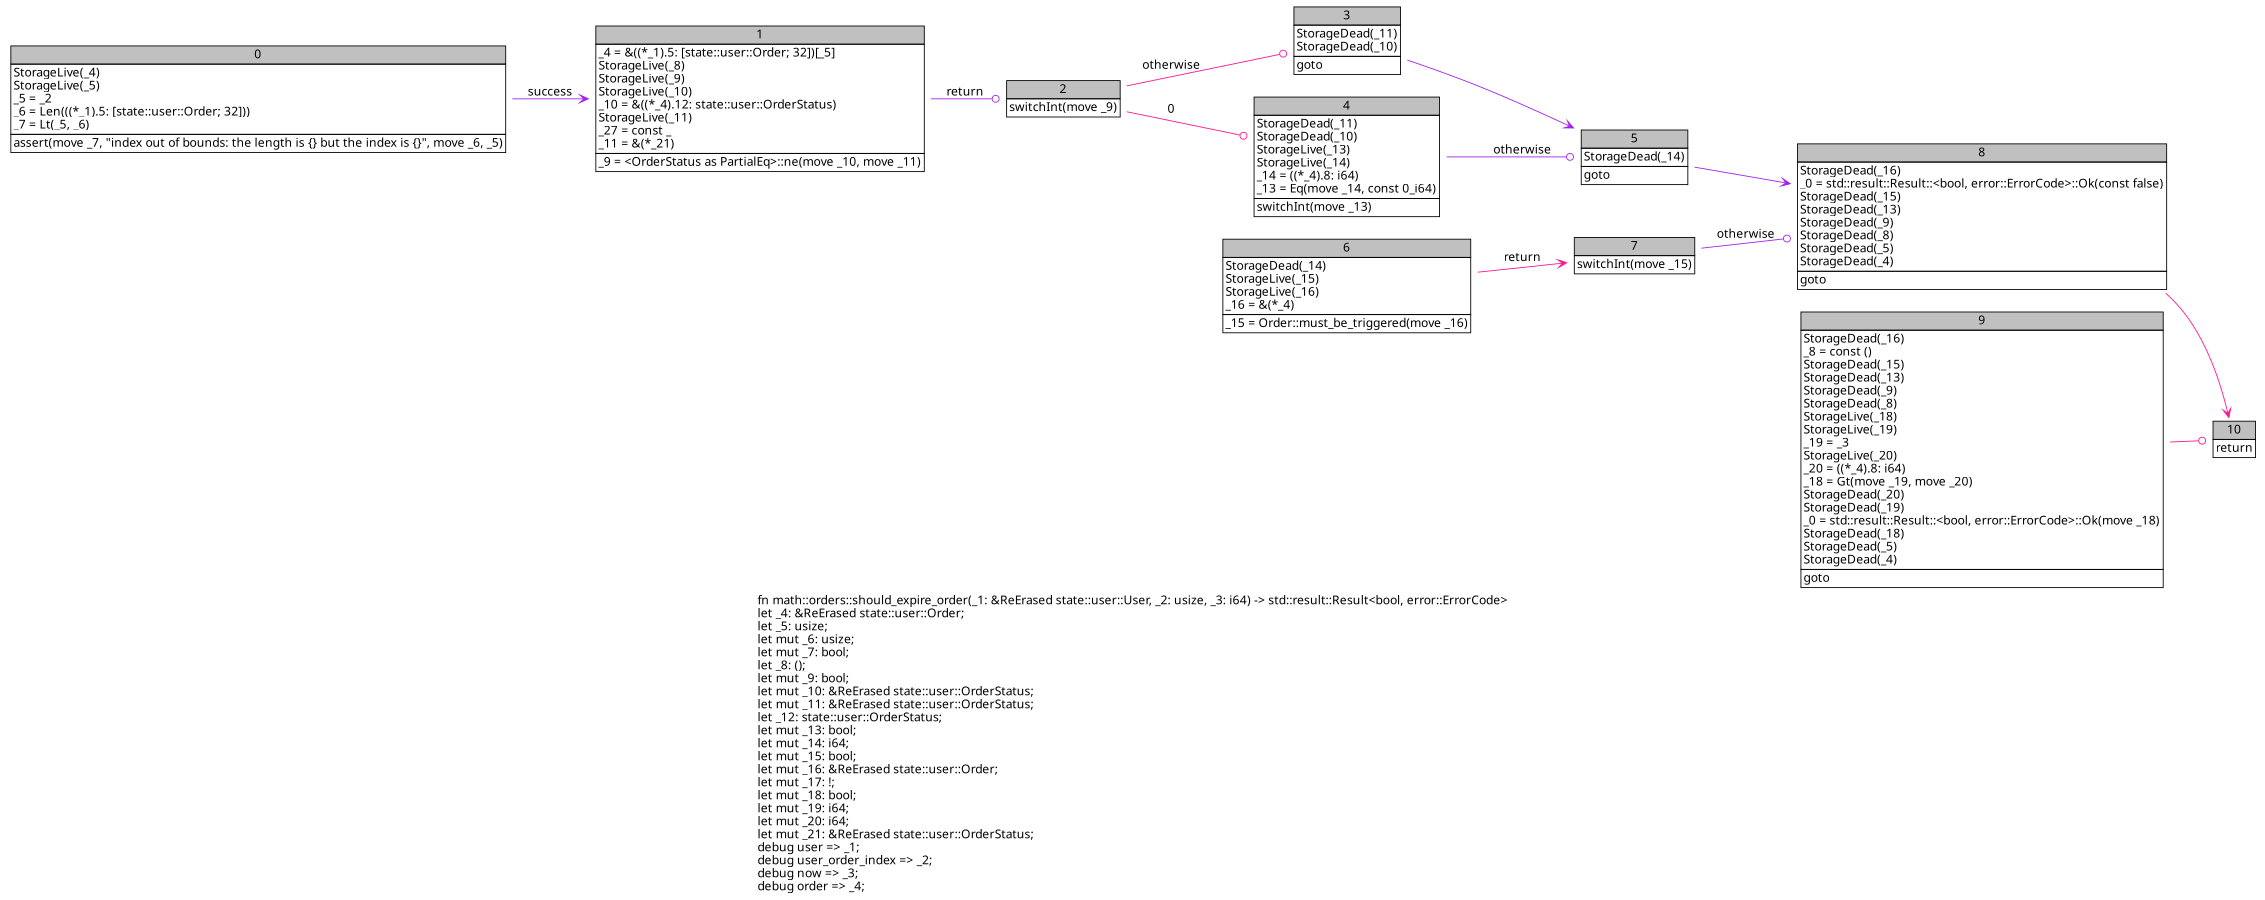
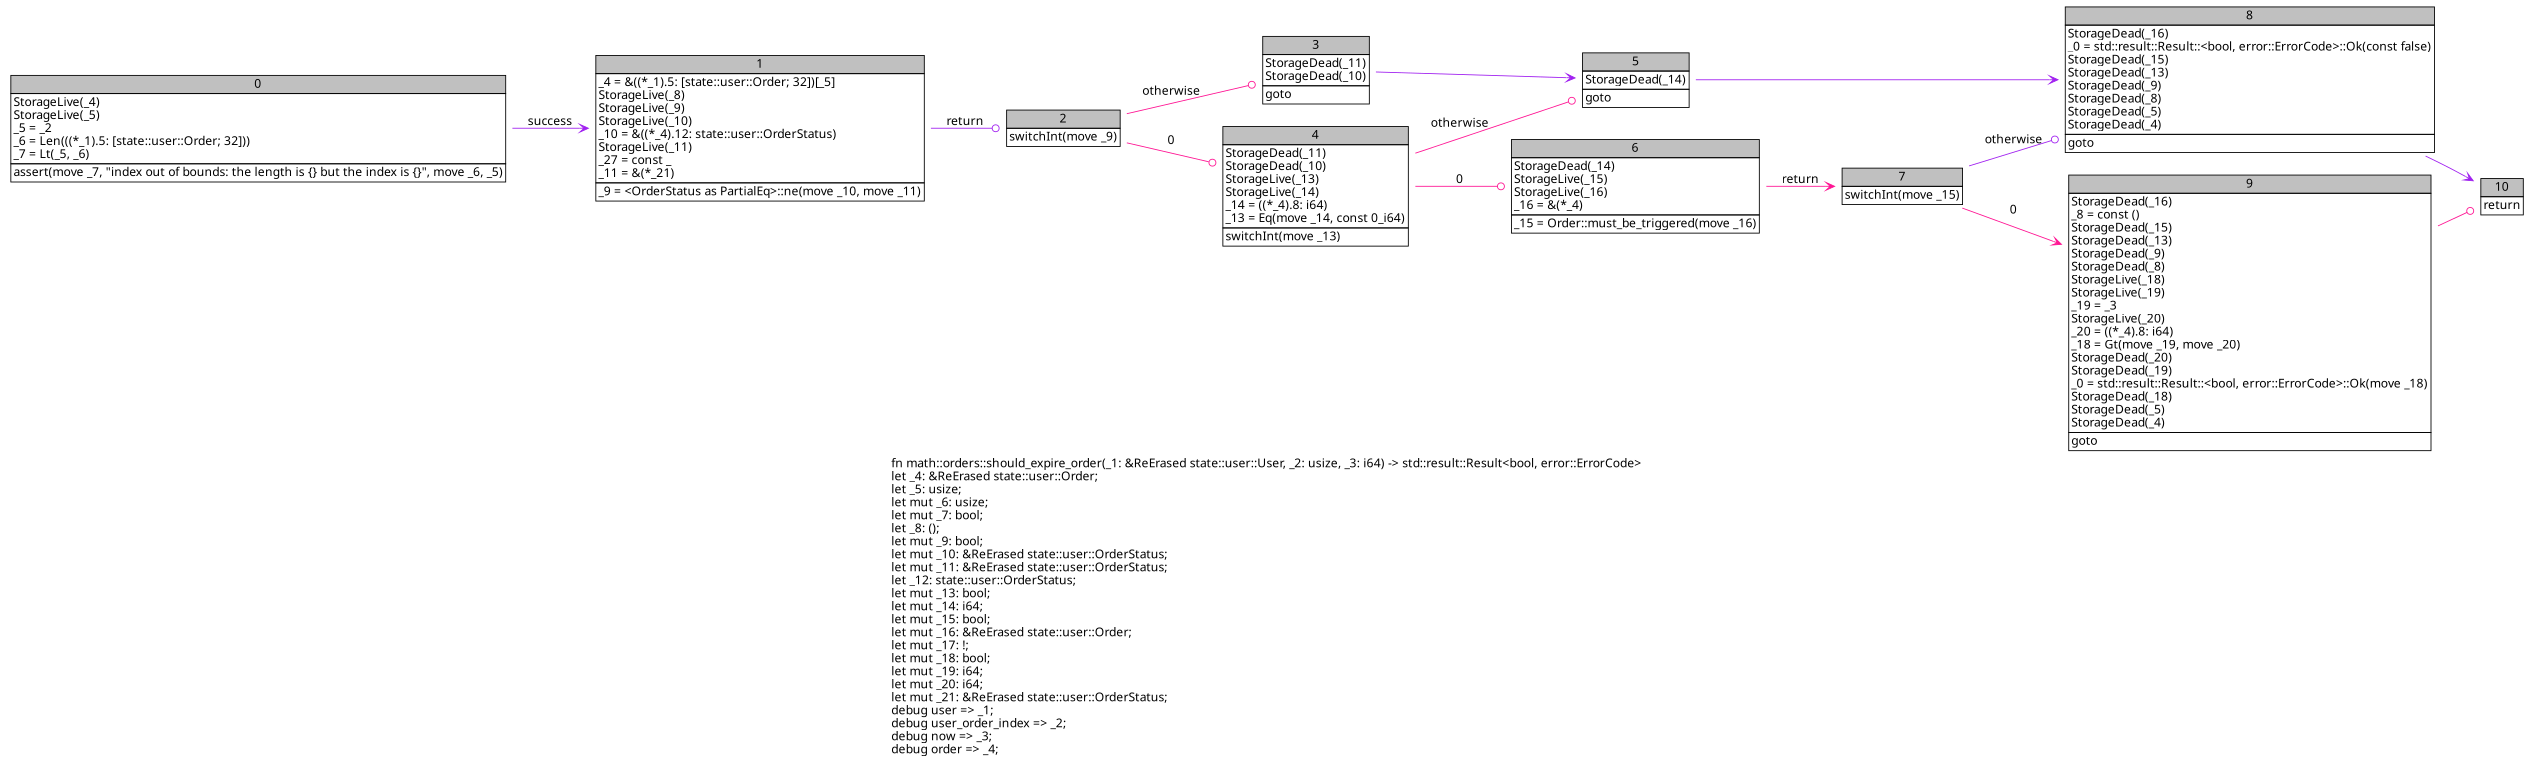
  digraph {
    fontname="Noto Sans"
    label=<fn math::orders::should_expire_order(_1: &amp;ReErased state::user::User, _2: usize, _3: i64) -&gt; std::result::Result&lt;bool, error::ErrorCode&gt;<br align="left"/>let _4: &amp;ReErased state::user::Order;<br align="left"/>let _5: usize;<br align="left"/>let mut _6: usize;<br align="left"/>let mut _7: bool;<br align="left"/>let _8: ();<br align="left"/>let mut _9: bool;<br align="left"/>let mut _10: &amp;ReErased state::user::OrderStatus;<br align="left"/>let mut _11: &amp;ReErased state::user::OrderStatus;<br align="left"/>let _12: state::user::OrderStatus;<br align="left"/>let mut _13: bool;<br align="left"/>let mut _14: i64;<br align="left"/>let mut _15: bool;<br align="left"/>let mut _16: &amp;ReErased state::user::Order;<br align="left"/>let mut _17: !;<br align="left"/>let mut _18: bool;<br align="left"/>let mut _19: i64;<br align="left"/>let mut _20: i64;<br align="left"/>let mut _21: &amp;ReErased state::user::OrderStatus;<br align="left"/>debug user =&gt; _1;<br align="left"/>debug user_order_index =&gt; _2;<br align="left"/>debug now =&gt; _3;<br align="left"/>debug order =&gt; _4;<br align="left"/>>
    rankdir=LR
    node [fontname="Noto Sans" shape=none]
    edge [arrowhead=odot color=purple fontname="Noto Sans"]
    n1 [label=<<table border="0" cellborder="1" cellspacing="0"><tr><td bgcolor="gray" align="center" colspan="1">0</td></tr><tr><td align="left" balign="left">StorageLive(_4)<br/>StorageLive(_5)<br/>_5 = _2<br/>_6 = Len(((*_1).5: [state::user::Order; 32]))<br/>_7 = Lt(_5, _6)<br/></td></tr><tr><td align="left">assert(move _7, &quot;index out of bounds: the length is {} but the index is {}&quot;, move _6, _5)</td></tr></table>>]
    n2 [label=<<table border="0" cellborder="1" cellspacing="0"><tr><td bgcolor="gray" align="center" colspan="1">1</td></tr><tr><td align="left" balign="left">_4 = &amp;((*_1).5: [state::user::Order; 32])[_5]<br/>StorageLive(_8)<br/>StorageLive(_9)<br/>StorageLive(_10)<br/>_10 = &amp;((*_4).12: state::user::OrderStatus)<br/>StorageLive(_11)<br/>_27 = const _<br/>_11 = &amp;(*_21)<br/></td></tr><tr><td align="left">_9 = &lt;OrderStatus as PartialEq&gt;::ne(move _10, move _11)</td></tr></table>>]
    n3 [label=<<table border="0" cellborder="1" cellspacing="0"><tr><td bgcolor="gray" align="center" colspan="1">2</td></tr><tr><td align="left">switchInt(move _9)</td></tr></table>>]
    n4 [label=<<table border="0" cellborder="1" cellspacing="0"><tr><td bgcolor="gray" align="center" colspan="1">3</td></tr><tr><td align="left" balign="left">StorageDead(_11)<br/>StorageDead(_10)<br/></td></tr><tr><td align="left">goto</td></tr></table>>]
    n5 [label=<<table border="0" cellborder="1" cellspacing="0"><tr><td bgcolor="gray" align="center" colspan="1">4</td></tr><tr><td align="left" balign="left">StorageDead(_11)<br/>StorageDead(_10)<br/>StorageLive(_13)<br/>StorageLive(_14)<br/>_14 = ((*_4).8: i64)<br/>_13 = Eq(move _14, const 0_i64)<br/></td></tr><tr><td align="left">switchInt(move _13)</td></tr></table>>]
    n6 [label=<<table border="0" cellborder="1" cellspacing="0"><tr><td bgcolor="gray" align="center" colspan="1">5</td></tr><tr><td align="left" balign="left">StorageDead(_14)<br/></td></tr><tr><td align="left">goto</td></tr></table>>]
    n7 [label=<<table border="0" cellborder="1" cellspacing="0"><tr><td bgcolor="gray" align="center" colspan="1">6</td></tr><tr><td align="left" balign="left">StorageDead(_14)<br/>StorageLive(_15)<br/>StorageLive(_16)<br/>_16 = &amp;(*_4)<br/></td></tr><tr><td align="left">_15 = Order::must_be_triggered(move _16)</td></tr></table>>]
    n8 [label=<<table border="0" cellborder="1" cellspacing="0"><tr><td bgcolor="gray" align="center" colspan="1">8</td></tr><tr><td align="left" balign="left">StorageDead(_16)<br/>_0 = std::result::Result::&lt;bool, error::ErrorCode&gt;::Ok(const false)<br/>StorageDead(_15)<br/>StorageDead(_13)<br/>StorageDead(_9)<br/>StorageDead(_8)<br/>StorageDead(_5)<br/>StorageDead(_4)<br/></td></tr><tr><td align="left">goto</td></tr></table>>]
    n9 [label=<<table border="0" cellborder="1" cellspacing="0"><tr><td bgcolor="gray" align="center" colspan="1">7</td></tr><tr><td align="left">switchInt(move _15)</td></tr></table>>]
    n10 [label=<<table border="0" cellborder="1" cellspacing="0"><tr><td bgcolor="gray" align="center" colspan="1">10</td></tr><tr><td align="left">return</td></tr></table>>]
    n11 [label=<<table border="0" cellborder="1" cellspacing="0"><tr><td bgcolor="gray" align="center" colspan="1">9</td></tr><tr><td align="left" balign="left">StorageDead(_16)<br/>_8 = const ()<br/>StorageDead(_15)<br/>StorageDead(_13)<br/>StorageDead(_9)<br/>StorageDead(_8)<br/>StorageLive(_18)<br/>StorageLive(_19)<br/>_19 = _3<br/>StorageLive(_20)<br/>_20 = ((*_4).8: i64)<br/>_18 = Gt(move _19, move _20)<br/>StorageDead(_20)<br/>StorageDead(_19)<br/>_0 = std::result::Result::&lt;bool, error::ErrorCode&gt;::Ok(move _18)<br/>StorageDead(_18)<br/>StorageDead(_5)<br/>StorageDead(_4)<br/></td></tr><tr><td align="left">goto</td></tr></table>>]
    n1 -> n2 [arrowhead=vee label=success]
    n2 -> n3 [label=return]
    n3 -> n4 [color=deeppink label=otherwise]
    n3 -> n5 [color=deeppink label=0]
    n4 -> n6 [arrowhead=vee]
-   n5 -> n6 [label=otherwise]
+   n5 -> n6 [color=deeppink label=otherwise]
+   n5 -> n7 [color=deeppink label=0]
    n6 -> n8 [arrowhead=vee]
    n7 -> n9 [arrowhead=vee color=deeppink label=return]
-   n8 -> n10 [arrowhead=vee color=deeppink]
+   n8 -> n10 [arrowhead=vee]
    n9 -> n8 [label=otherwise]
+   n9 -> n11 [arrowhead=vee color=deeppink label=0]
    n11 -> n10 [color=deeppink]
  }
